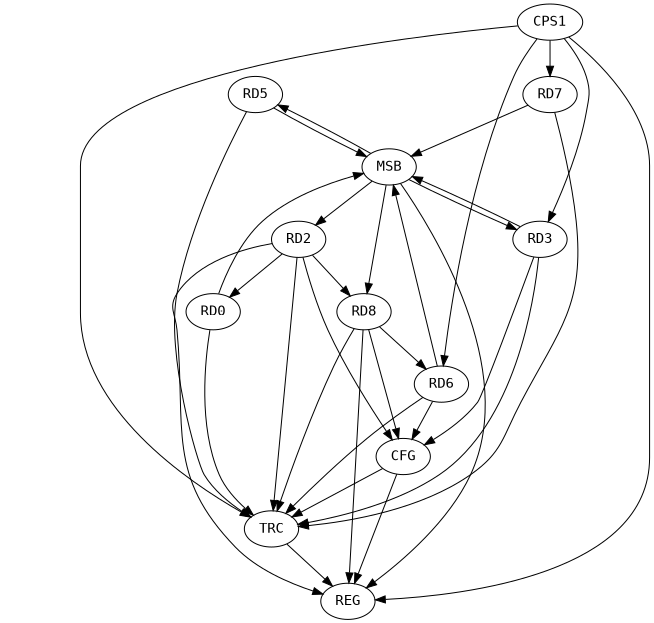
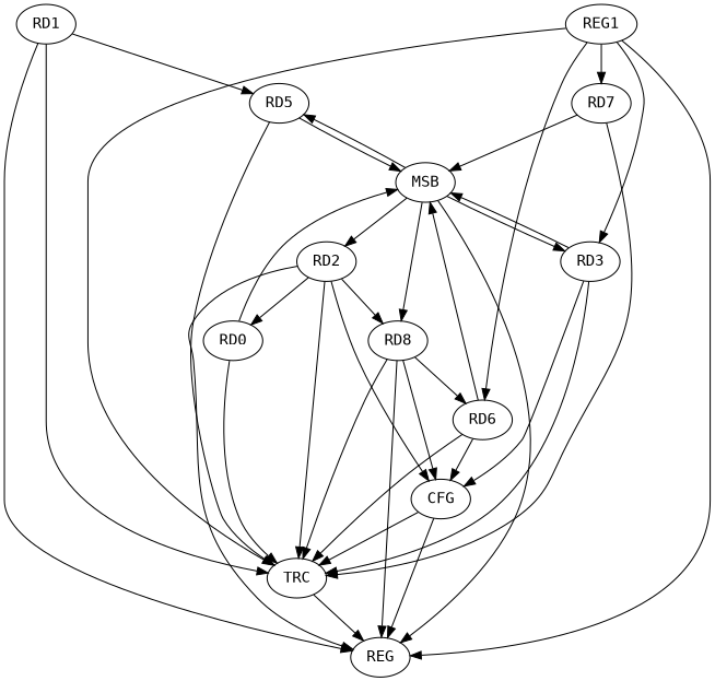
  strict digraph {
    fontname="DejaVu Sans Mono"
    node [fontname="DejaVu Sans Mono"]
    edge [fontname="DejaVu Sans Mono"]
+   n1 [label=RD1]
    n2 [label=RD5]
    n3 [label=REG]
    n4 [label=TRC]
    n5 [label=MSB]
    n6 [label=RD2]
    n7 [label=RD0]
    n8 [label=RD8]
    n9 [label=CFG]
    n10 [label=RD6]
    n11 [label=RD3]
    n12 [label=RD7]
-   n13 [label=CPS1]
+   n13 [label=REG1]
+   n1 -> n2
+   n1 -> n3
+   n1 -> n4
    n2 -> n4
    n2 -> n5
    n4 -> n3
    n5 -> n2
    n5 -> n3
    n5 -> n6
    n5 -> n8
    n5 -> n11
    n6 -> n3
    n6 -> n4
    n6 -> n7
    n6 -> n8
    n6 -> n9
    n7 -> n4
    n7 -> n5
    n8 -> n3
    n8 -> n4
    n8 -> n9
    n8 -> n10
    n9 -> n3
    n9 -> n4
    n10 -> n4
    n10 -> n5
    n10 -> n9
    n11 -> n4
    n11 -> n5
    n11 -> n9
    n12 -> n4
    n12 -> n5
    n13 -> n3
    n13 -> n4
    n13 -> n10
    n13 -> n11
    n13 -> n12
  }
